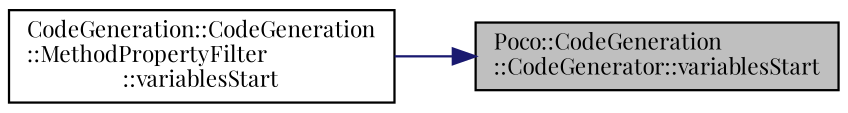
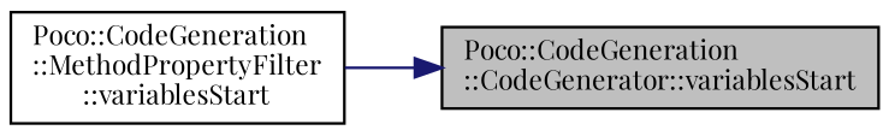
  digraph {
    rankdir=RL
    fontname="Playfair Display"
    node [color=black fontname="Playfair Display" fontsize=10 shape=record style=filled]
    n1 [fillcolor=grey75 fontcolor=black height=0.2 label="Poco::CodeGeneration\l::CodeGenerator::variablesStart" width=0.4]
-   n2 [fillcolor=white height=0.2 label="CodeGeneration::CodeGeneration\l::MethodPropertyFilter\l::variablesStart" width=0.4]
+   n2 [fillcolor=white height=0.2 label="Poco::CodeGeneration\l::MethodPropertyFilter\l::variablesStart" width=0.4]
    n1 -> n2 [color=midnightblue dir=back fontname="Playfair Display" fontsize=10 labelfontname=Helvetica labelfontsize=10 style=solid]
  }
